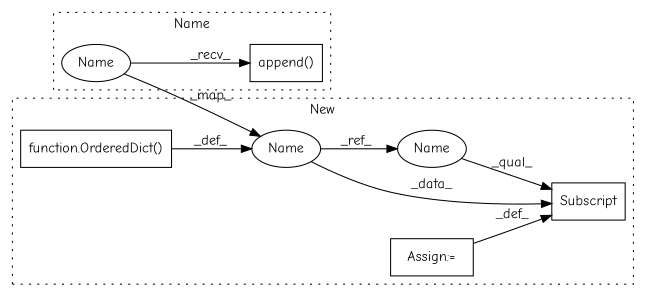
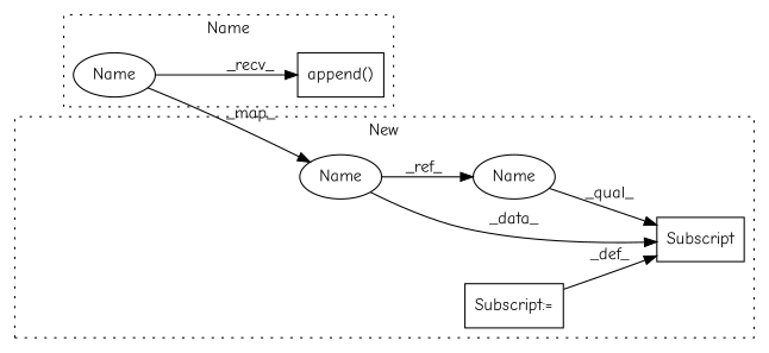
  digraph {
    fontname="Comic Neue"
    rankdir=LR
    node [a=87 fontname="Comic Neue" l=11 shape=box]
    edge [fontname="Comic Neue"]
    n1 [a=75 l="19,1" label="append()" s="9575,9645"]
    n2 [label=Name s=9575 shape=ellipse]
-   n3 [a=75 l=13 label="function.OrderedDict()" s=9061]
    n4 [a=63 l="29,0" label=Subscript s="9458,0"]
-   n5 [a=68 l=3 label="Assign:=" s=9487]
+   n5 [a=68 l=3 label="Subscript:=" s=9487]
    n6 [label=Name s=9047 shape=ellipse]
    n7 [label=Name s=9458 shape=ellipse]
    subgraph cluster_1 {
      label=Name
      style=dotted
      n1
      n2
    }
    subgraph cluster_2 {
      label=New
      style=dotted
-     n3
      n4
      n5
      n6
      n7
    }
    n2 -> n1 [label=_recv_]
    n2 -> n6 [label=_map_]
-   n3 -> n6 [label=_def_]
    n5 -> n4 [label=_def_]
    n6 -> n4 [label=_data_]
    n6 -> n7 [label=_ref_]
    n7 -> n4 [label=_qual_]
  }
